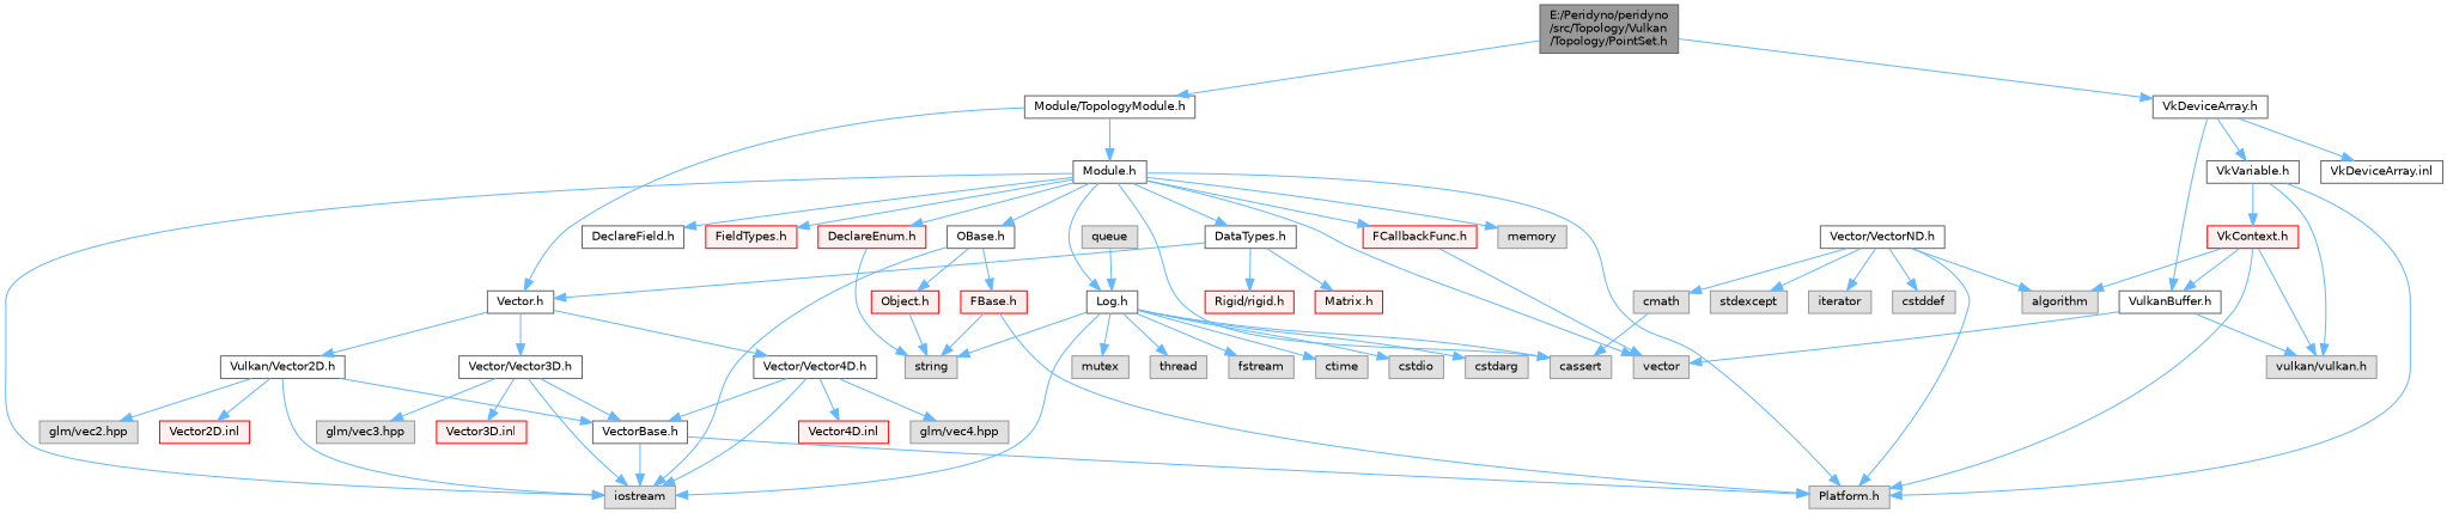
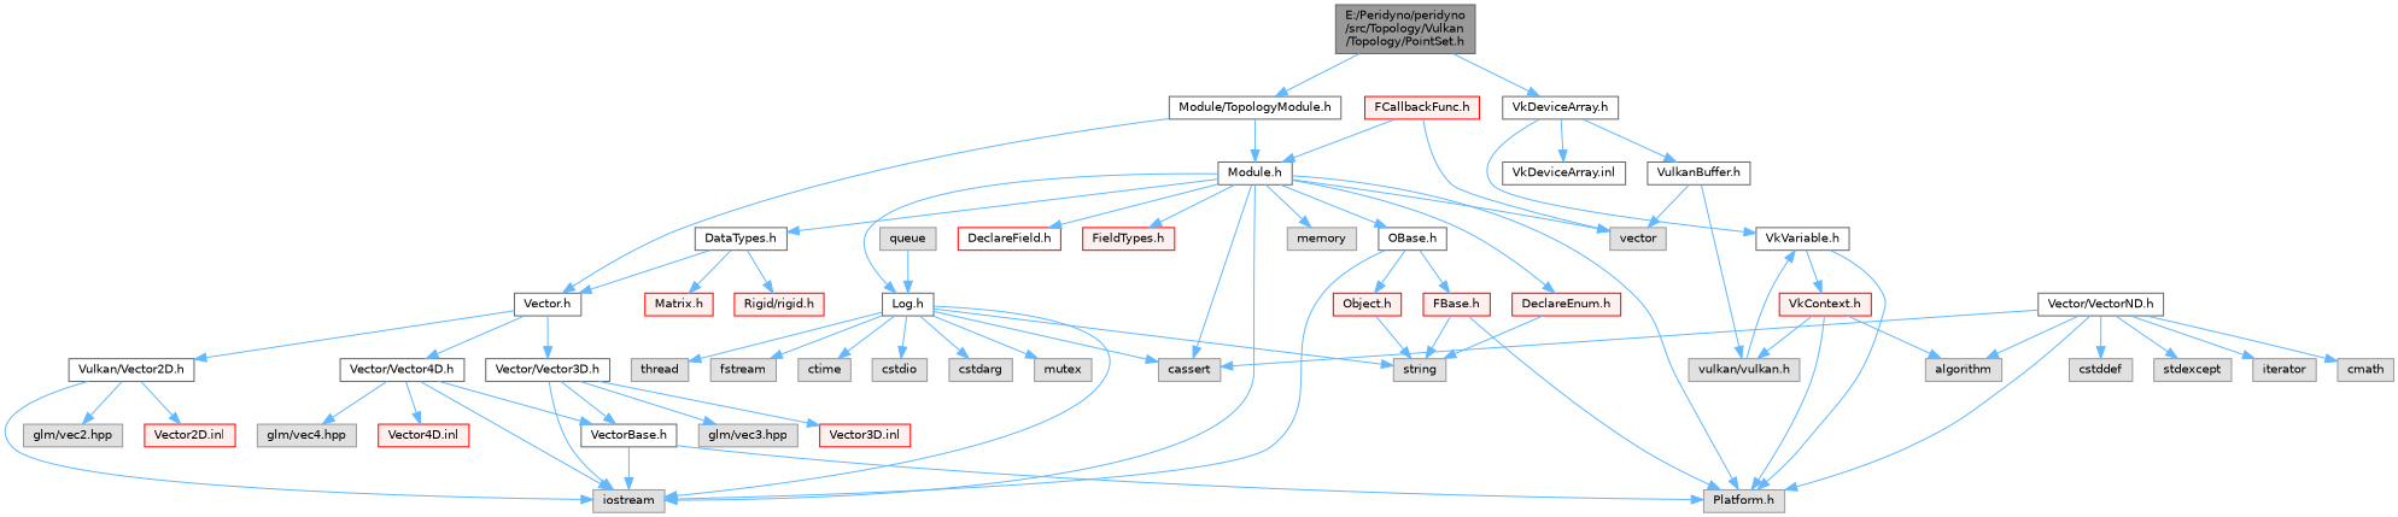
  digraph {
    node [color=grey60 fillcolor="#E0E0E0" fontname=Helvetica fontsize=10 shape=box style=filled]
    edge [color=steelblue1 fontname=Helvetica fontsize=10 labelfontname=Helvetica labelfontsize=10 style=solid]
    n1 [color=gray40 fillcolor=grey60 fontcolor=black height=0.2 label="E:/Peridyno/peridyno\l/src/Topology/Vulkan\l/Topology/PointSet.h" width=0.4]
    n2 [color=grey40 fillcolor=white height=0.2 label="Module/TopologyModule.h" width=0.4]
    n3 [color=grey40 fillcolor=white height=0.2 label="VkDeviceArray.h" width=0.4]
    n4 [color=grey40 fillcolor=white height=0.2 label="Vector.h" width=0.4]
    n5 [color=grey40 fillcolor=white height=0.2 label="Module.h" width=0.4]
    n6 [color=grey40 fillcolor=white height=0.2 label="VkVariable.h" width=0.4]
    n7 [color=grey40 fillcolor=white height=0.2 label="VulkanBuffer.h" width=0.4]
    n8 [color=grey40 fillcolor=white height=0.2 label="VkDeviceArray.inl" width=0.4]
    n9 [color=grey40 fillcolor=white height=0.2 label="Vulkan/Vector2D.h" width=0.4]
    n10 [color=grey40 fillcolor=white height=0.2 label="Vector/Vector3D.h" width=0.4]
    n11 [color=grey40 fillcolor=white height=0.2 label="Vector/Vector4D.h" width=0.4]
    n12 [height=0.2 label=iostream width=0.4]
    n13 [height=0.2 label="Platform.h" width=0.4]
    n14 [height=0.2 label=cassert width=0.4]
    n15 [height=0.2 label=memory width=0.4]
    n16 [height=0.2 label=vector width=0.4]
    n17 [color=grey40 fillcolor=white height=0.2 label="OBase.h" width=0.4]
    n18 [color=grey40 fillcolor=white height=0.2 label="Log.h" width=0.4]
    n19 [color=grey40 fillcolor=white height=0.2 label="DataTypes.h" width=0.4]
    n20 [color=red fillcolor="#FFF0F0" height=0.2 label="DeclareEnum.h" width=0.4]
-   n21 [color=grey40 fillcolor=white height=0.2 label="DeclareField.h" width=0.4]
+   n21 [color=red fillcolor=white height=0.2 label="DeclareField.h" width=0.4]
    n22 [color=red fillcolor="#FFF0F0" height=0.2 label="FCallbackFunc.h" width=0.4]
    n23 [color=red fillcolor="#FFF0F0" height=0.2 label="FieldTypes.h" width=0.4]
    n24 [height=0.2 label="glm/vec2.hpp" width=0.4]
    n25 [color=grey40 fillcolor=white height=0.2 label="VectorBase.h" width=0.4]
    n26 [color=red fillcolor="#FFF0F0" height=0.2 label="Vector2D.inl" width=0.4]
    n27 [height=0.2 label="glm/vec3.hpp" width=0.4]
    n28 [color=red fillcolor="#FFF0F0" height=0.2 label="Vector3D.inl" width=0.4]
    n29 [height=0.2 label="glm/vec4.hpp" width=0.4]
    n30 [color=red fillcolor="#FFF0F0" height=0.2 label="Vector4D.inl" width=0.4]
    n31 [color=grey40 fillcolor=white height=0.2 label="Vector/VectorND.h" width=0.4]
    n32 [height=0.2 label=cstddef width=0.4]
    n33 [height=0.2 label=stdexcept width=0.4]
    n34 [height=0.2 label=iterator width=0.4]
    n35 [height=0.2 label=algorithm width=0.4]
    n36 [height=0.2 label=cmath width=0.4]
    n37 [color=red fillcolor="#FFF0F0" height=0.2 label="FBase.h" width=0.4]
    n38 [color=red fillcolor="#FFF0F0" height=0.2 label="Object.h" width=0.4]
    n39 [height=0.2 label=string width=0.4]
    n40 [height=0.2 label=mutex width=0.4]
    n41 [height=0.2 label=thread width=0.4]
    n42 [height=0.2 label=fstream width=0.4]
    n43 [height=0.2 label=ctime width=0.4]
    n44 [height=0.2 label=cstdio width=0.4]
    n45 [height=0.2 label=cstdarg width=0.4]
    n46 [color=red fillcolor="#FFF0F0" height=0.2 label="Matrix.h" width=0.4]
    n47 [color=red fillcolor="#FFF0F0" height=0.2 label="Rigid/rigid.h" width=0.4]
    n48 [height=0.2 label=queue width=0.4]
    n49 [height=0.2 label="vulkan/vulkan.h" width=0.4]
    n50 [color=red fillcolor="#FFF0F0" height=0.2 label="VkContext.h" width=0.4]
    n1 -> n2
    n1 -> n3
    n2 -> n4
    n2 -> n5
    n3 -> n6
    n3 -> n7
    n3 -> n8
    n4 -> n9
    n4 -> n10
    n4 -> n11
    n5 -> n12
    n5 -> n13
    n5 -> n14
    n5 -> n15
    n5 -> n16
    n5 -> n17
    n5 -> n18
    n5 -> n19
    n5 -> n20
    n5 -> n21
-   n5 -> n22
+   n22 -> n5
    n5 -> n23
    n6 -> n13
-   n6 -> n49
+   n49 -> n6
    n6 -> n50
    n7 -> n16
    n7 -> n49
    n9 -> n12
    n9 -> n24
-   n9 -> n25
    n9 -> n26
    n10 -> n12
    n10 -> n25
    n10 -> n27
    n10 -> n28
    n11 -> n12
    n11 -> n25
    n11 -> n29
    n11 -> n30
    n17 -> n12
    n17 -> n37
    n17 -> n38
    n18 -> n12
    n18 -> n14
    n18 -> n39
    n18 -> n40
    n18 -> n41
    n18 -> n42
    n18 -> n43
    n18 -> n44
    n18 -> n45
    n19 -> n4
    n19 -> n46
    n19 -> n47
    n20 -> n39
    n22 -> n16
    n25 -> n12
    n25 -> n13
    n31 -> n13
-   n36 -> n14
+   n31 -> n14
    n31 -> n32
    n31 -> n33
    n31 -> n34
    n31 -> n35
    n31 -> n36
    n37 -> n13
    n37 -> n39
    n38 -> n39
    n48 -> n18
-   n50 -> n7
    n50 -> n13
    n50 -> n35
    n50 -> n49
  }
